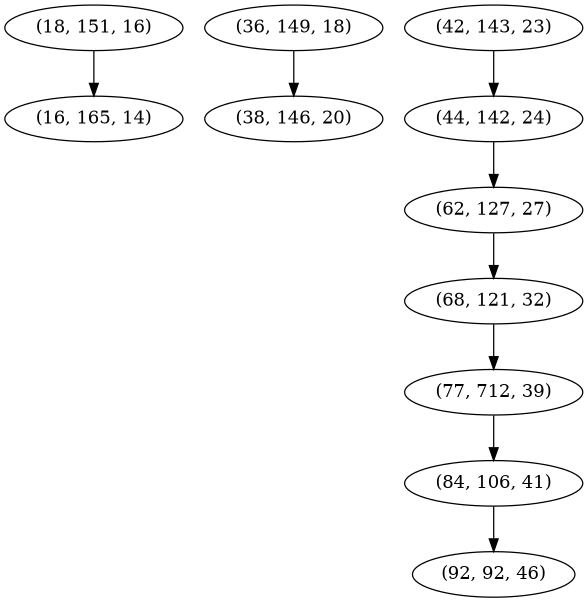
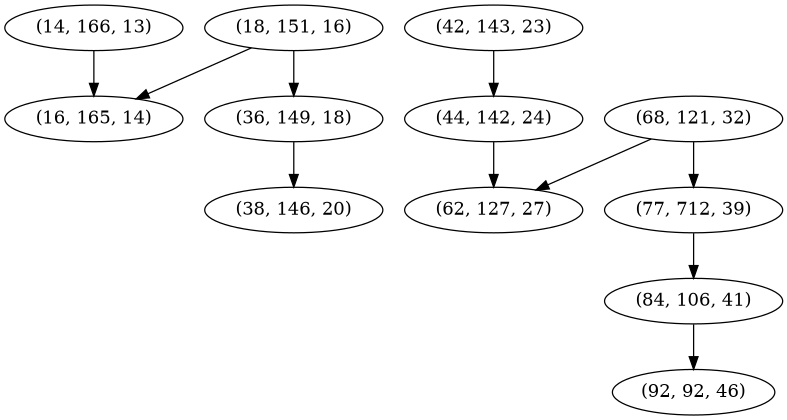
  digraph {
+   "(14, 166, 13)"
    "(16, 165, 14)"
    "(18, 151, 16)"
    "(36, 149, 18)"
    "(38, 146, 20)"
    "(42, 143, 23)"
    "(44, 142, 24)"
    "(62, 127, 27)"
    "(68, 121, 32)"
    n10 [label="(77, 712, 39)"]
    "(84, 106, 41)"
    n12 [label="(92, 92, 46)"]
+   "(14, 166, 13)" -> "(16, 165, 14)"
    "(18, 151, 16)" -> "(16, 165, 14)"
+   "(18, 151, 16)" -> "(36, 149, 18)"
    "(36, 149, 18)" -> "(38, 146, 20)"
    "(42, 143, 23)" -> "(44, 142, 24)"
    "(44, 142, 24)" -> "(62, 127, 27)"
-   "(62, 127, 27)" -> "(68, 121, 32)"
+   "(68, 121, 32)" -> "(62, 127, 27)"
    "(68, 121, 32)" -> n10
    n10 -> "(84, 106, 41)"
    "(84, 106, 41)" -> n12
  }
